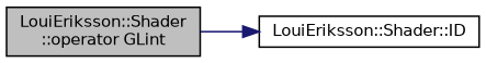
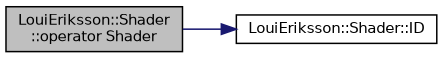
  digraph {
    rankdir=LR
    node [color=black fontname=Helvetica fontsize=10 shape=record style=filled]
-   n1 [fillcolor=grey75 fontcolor=black height=0.2 label="LouiEriksson::Shader\l::operator GLint" width=0.4]
+   n1 [fillcolor=grey75 fontcolor=black height=0.2 label="LouiEriksson::Shader\l::operator Shader" width=0.4]
    n2 [fillcolor=white height=0.2 label="LouiEriksson::Shader::ID" width=0.4]
    n1 -> n2 [color=midnightblue fontname=Helvetica fontsize=10 labelfontname=Helvetica labelfontsize=10 style=solid]
  }
